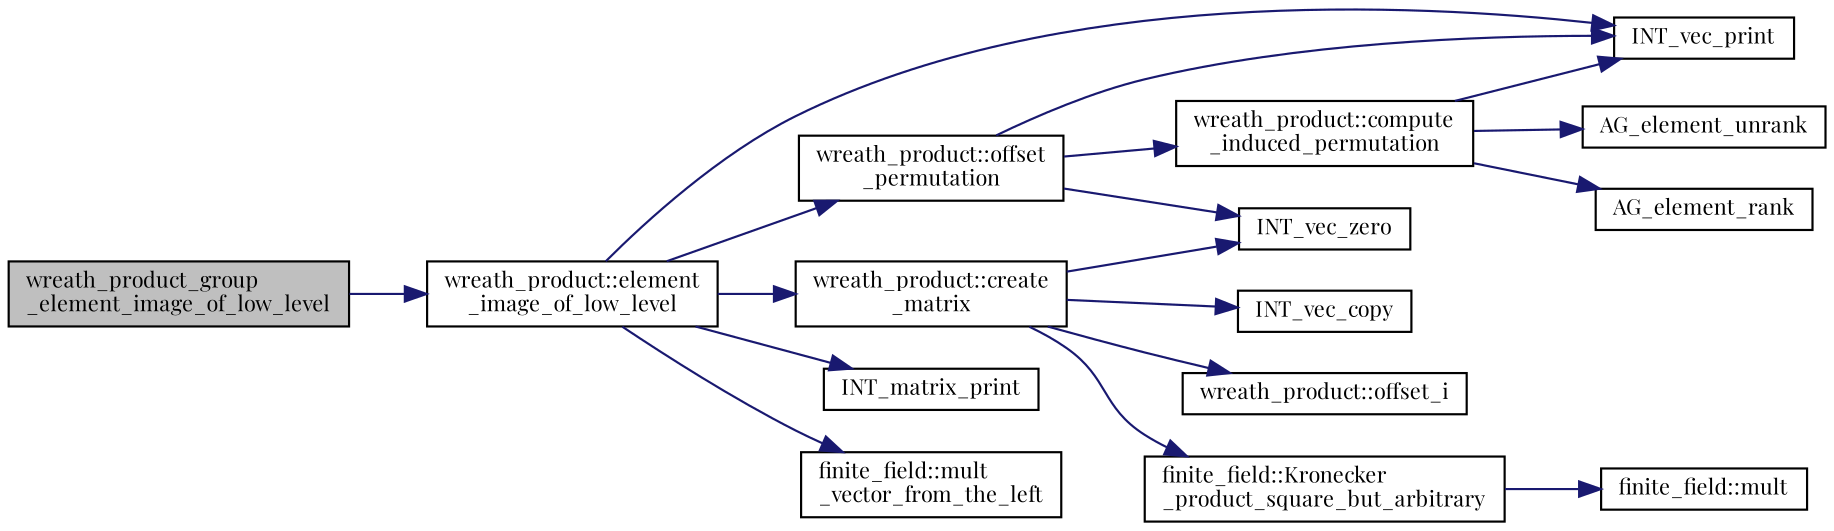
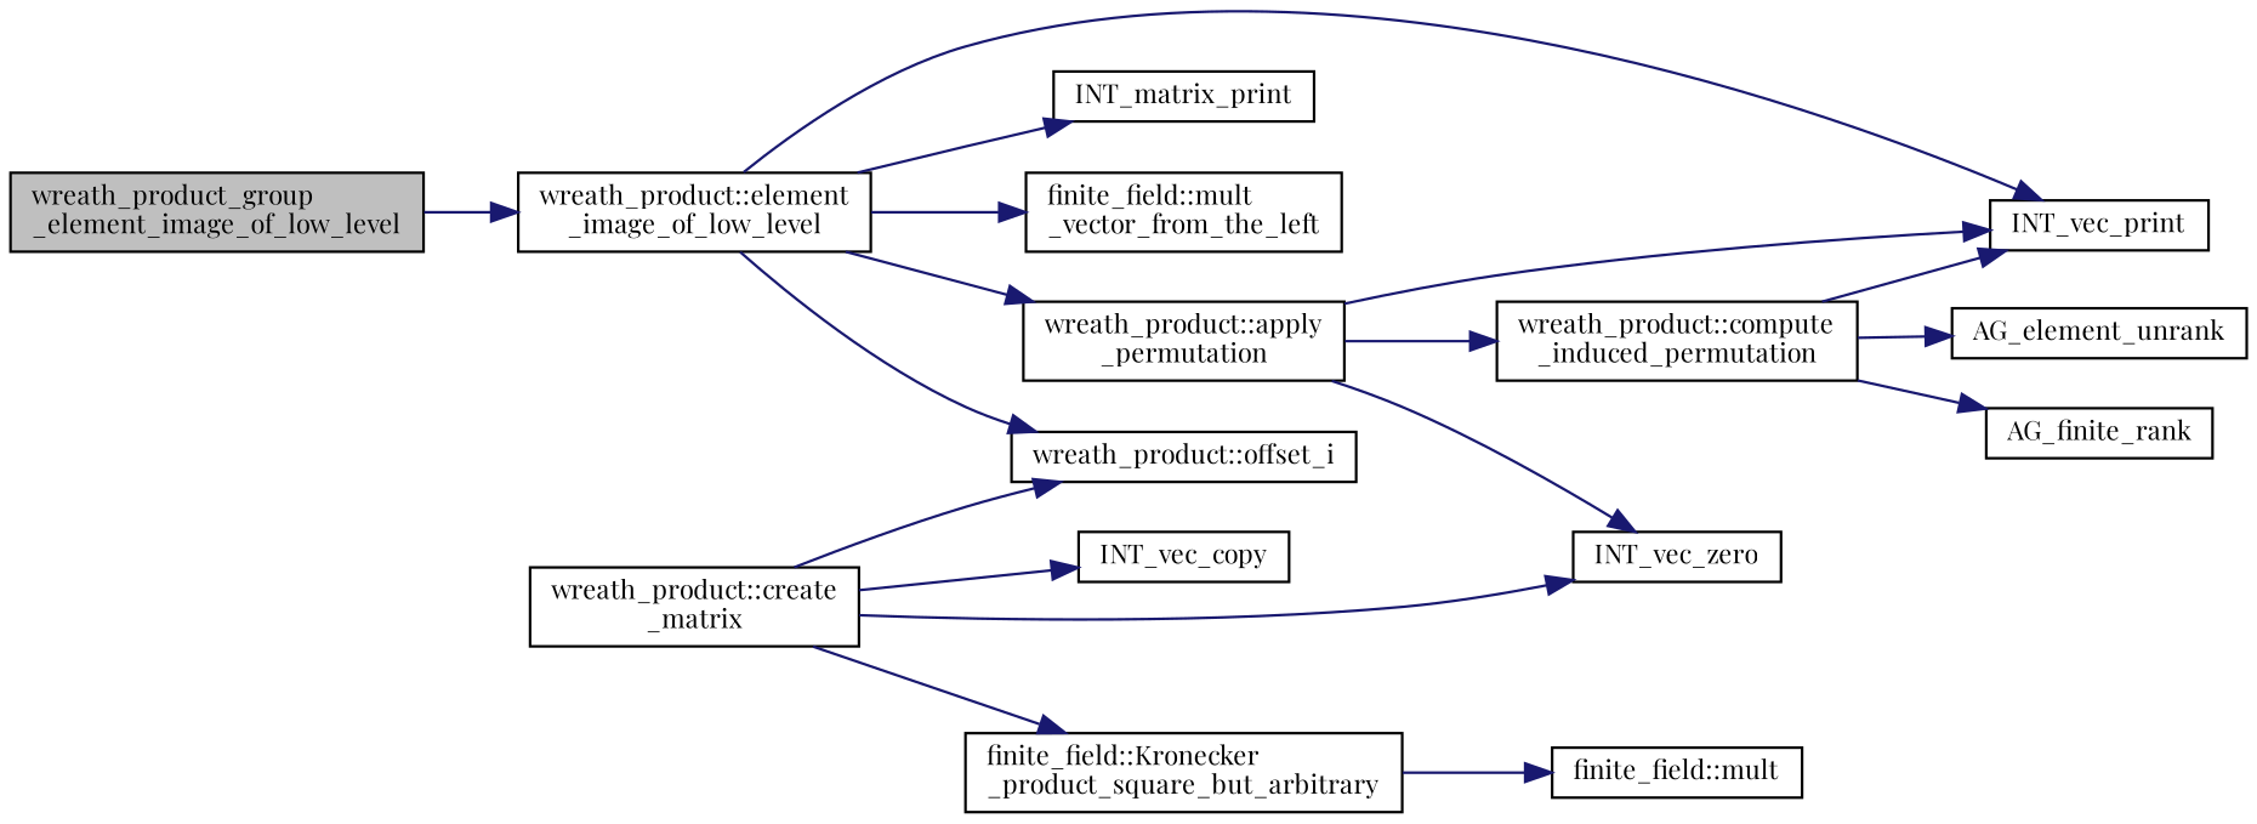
  digraph {
    fontname="Playfair Display"
    rankdir=LR
    node [color=black fillcolor=white fontname="Playfair Display" fontsize=10 shape=record style=filled]
    edge [color=midnightblue fontname="Playfair Display" fontsize=10 labelfontname=Helvetica labelfontsize=10 style=solid]
    n1 [fillcolor=grey75 fontcolor=black height=0.2 label="wreath_product_group\l_element_image_of_low_level" width=0.4]
    n2 [height=0.2 label="wreath_product::element\l_image_of_low_level" width=0.4]
    n3 [height=0.2 label=INT_vec_print width=0.4]
    n4 [height=0.2 label="wreath_product::create\l_matrix" width=0.4]
    n5 [height=0.2 label=INT_matrix_print width=0.4]
    n6 [height=0.2 label="finite_field::mult\l_vector_from_the_left" width=0.4]
-   n7 [height=0.2 label="wreath_product::offset\l_permutation" width=0.4]
+   n7 [height=0.2 label="wreath_product::apply\l_permutation" width=0.4]
    n8 [height=0.2 label=INT_vec_copy width=0.4]
    n9 [height=0.2 label="wreath_product::offset_i" width=0.4]
    n10 [height=0.2 label="finite_field::Kronecker\l_product_square_but_arbitrary" width=0.4]
    n11 [height=0.2 label=INT_vec_zero width=0.4]
    n12 [height=0.2 label="wreath_product::compute\l_induced_permutation" width=0.4]
    n13 [height=0.2 label="finite_field::mult" width=0.4]
    n14 [height=0.2 label=AG_element_unrank width=0.4]
-   n15 [height=0.2 label=AG_element_rank width=0.4]
+   n15 [height=0.2 label=AG_finite_rank width=0.4]
    n1 -> n2
    n2 -> n3
-   n2 -> n4
+   n2 -> n9
    n2 -> n5
    n2 -> n6
    n2 -> n7
    n4 -> n8
    n4 -> n9
    n4 -> n10
    n4 -> n11
    n7 -> n3
    n7 -> n11
    n7 -> n12
    n10 -> n13
    n12 -> n3
    n12 -> n14
    n12 -> n15
  }
